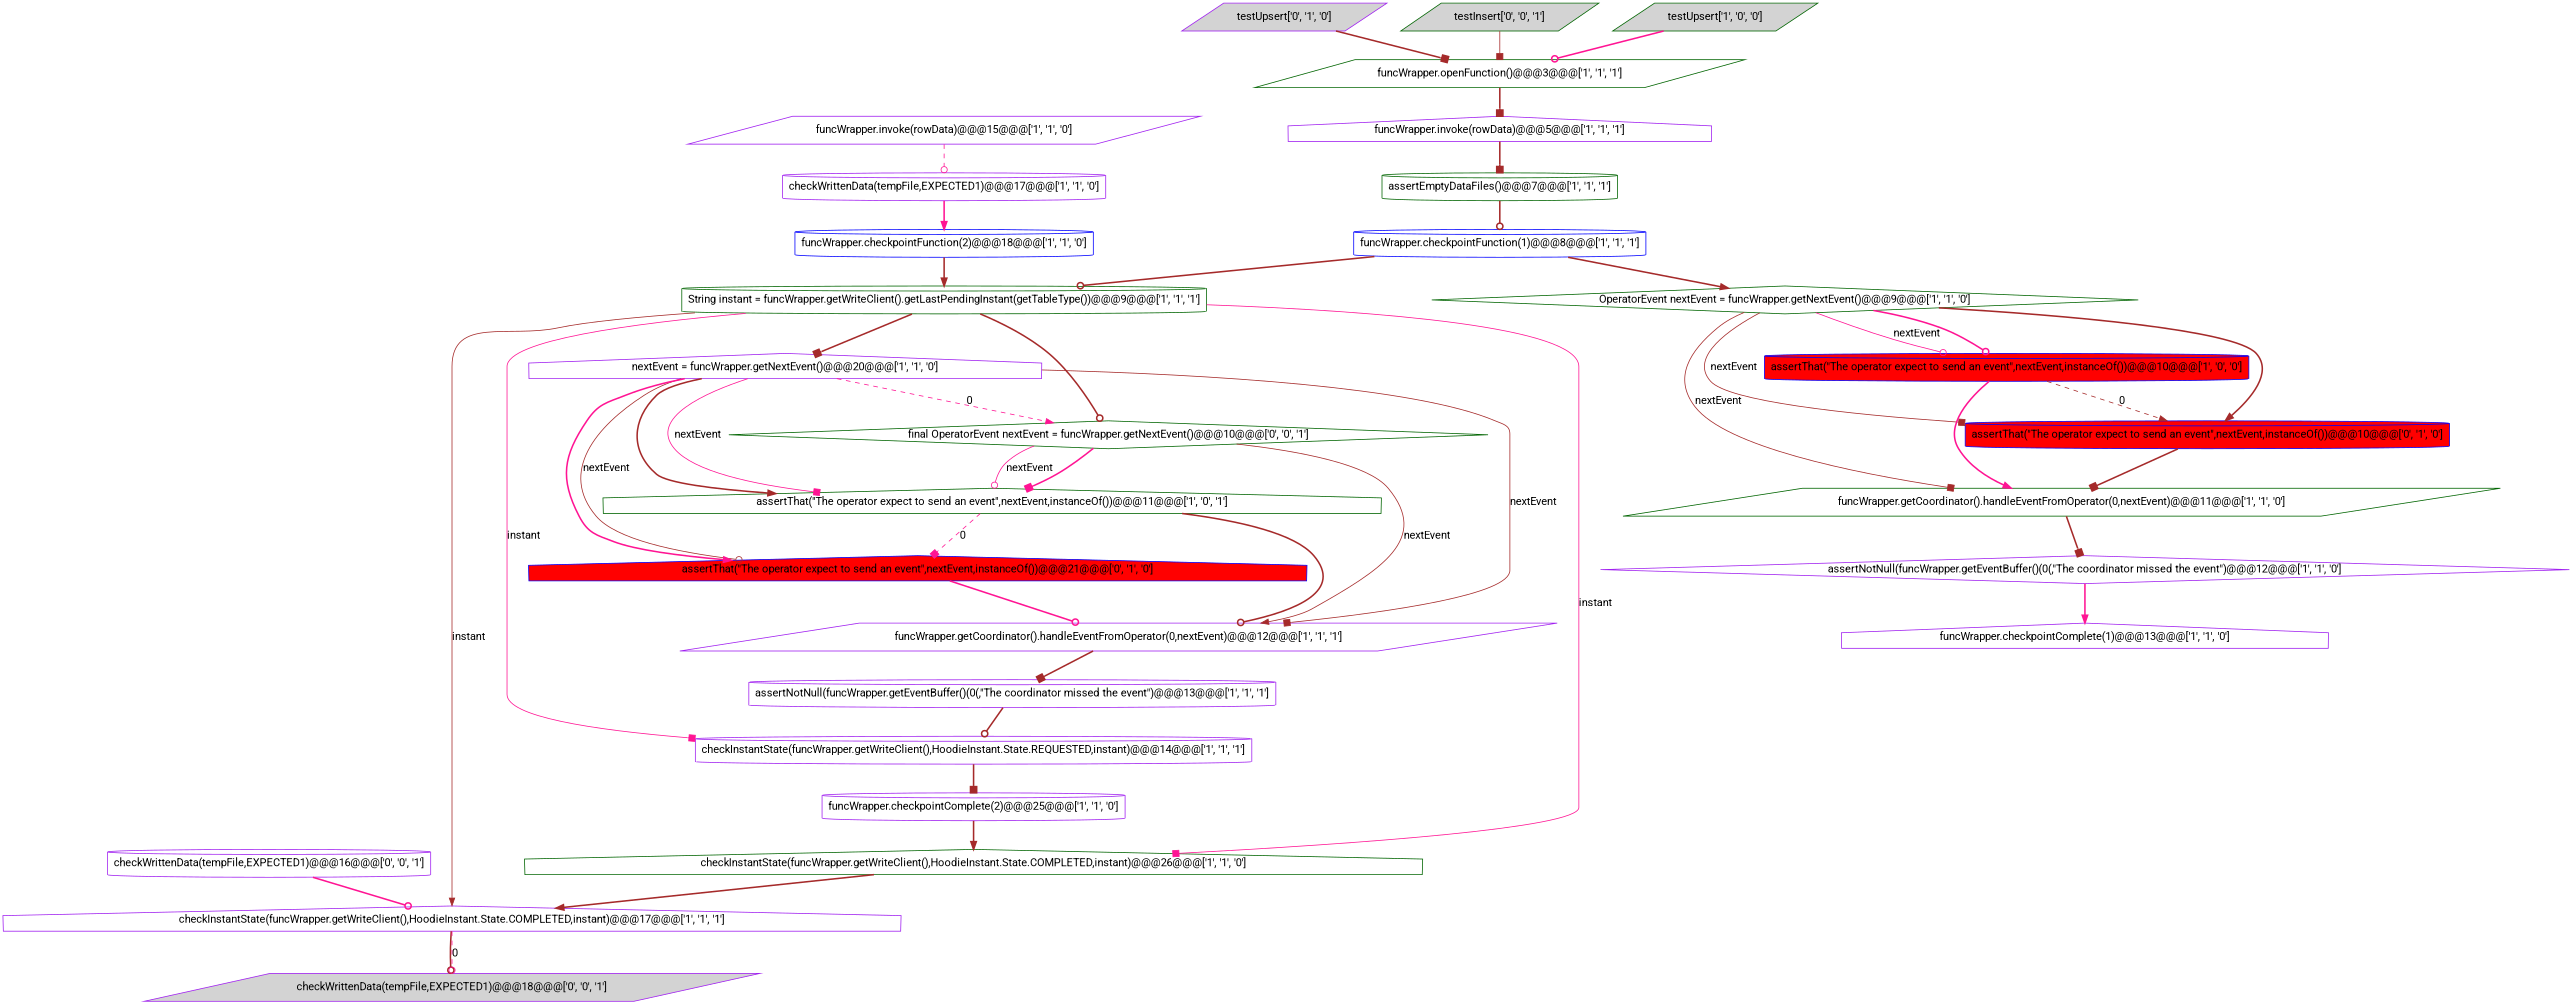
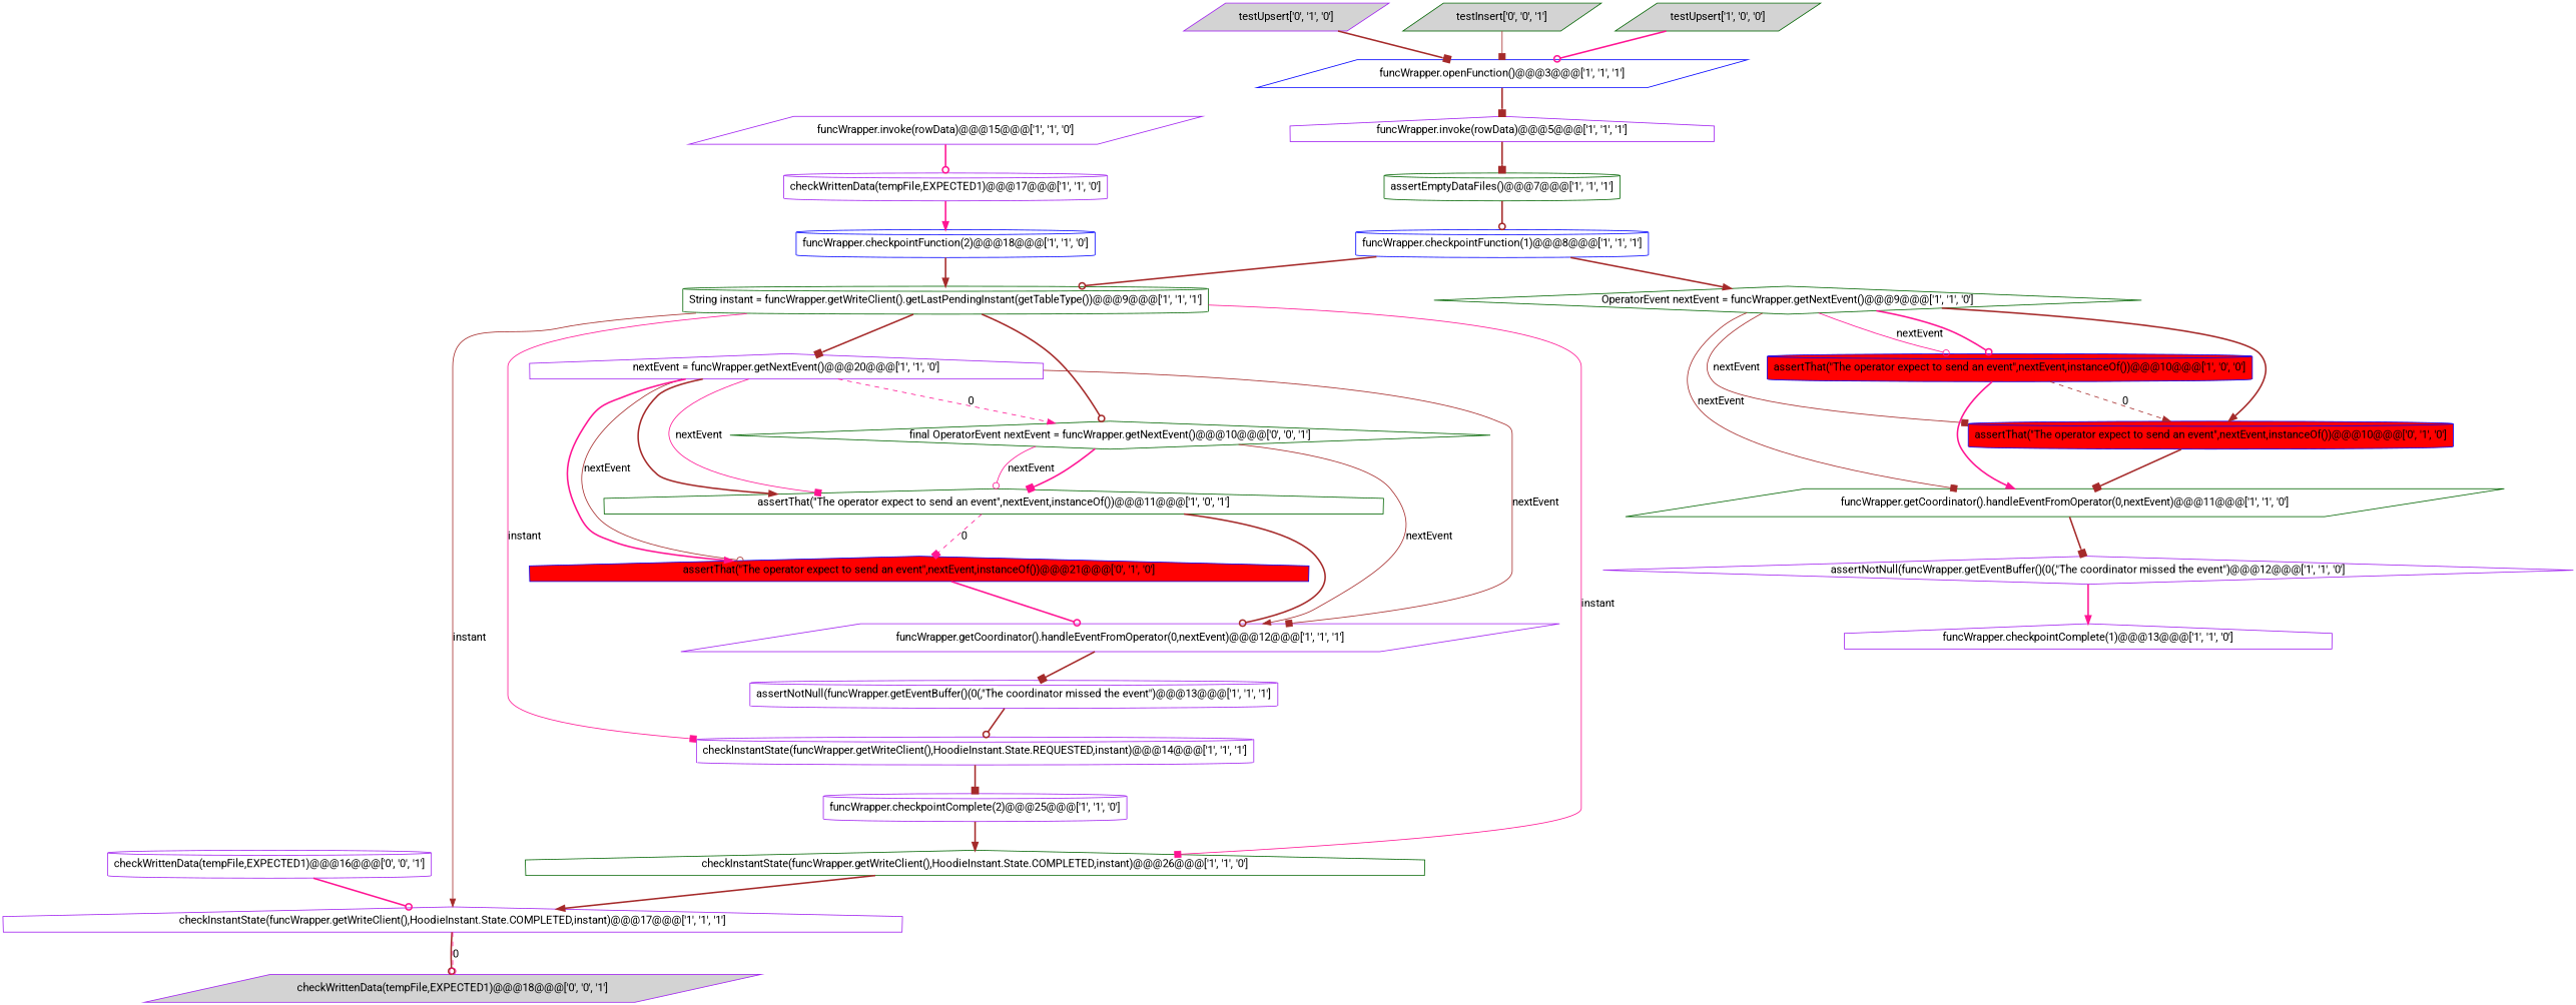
  digraph {
    fontname=Roboto
    node [color=purple fillcolor=white fontname=Roboto shape=cylinder style=filled]
    edge [arrowhead=box color=brown fontname=Roboto style=bold]
    n1 [label="funcWrapper.invoke(rowData)@@@5@@@['1', '1', '1']" shape=house]
    n2 [color=darkgreen label="assertEmptyDataFiles()@@@7@@@['1', '1', '1']"]
    n3 [color=blue label="funcWrapper.checkpointFunction(1)@@@8@@@['1', '1', '1']"]
-   n4 [color=darkgreen label="funcWrapper.openFunction()@@@3@@@['1', '1', '1']" shape=parallelogram]
+   n4 [color=blue label="funcWrapper.openFunction()@@@3@@@['1', '1', '1']" shape=parallelogram]
    n5 [label="assertNotNull(funcWrapper.getEventBuffer()(0(,\"The coordinator missed the event\")@@@12@@@['1', '1', '0']" shape=diamond]
    n6 [label="funcWrapper.checkpointComplete(1)@@@13@@@['1', '1', '0']" shape=house]
    n7 [label="checkWrittenData(tempFile,EXPECTED1)@@@16@@@['0', '0', '1']"]
    n8 [label="checkInstantState(funcWrapper.getWriteClient(),HoodieInstant.State.COMPLETED,instant)@@@17@@@['1', '1', '1']" shape=house]
    n9 [fillcolor=lightgray label="checkWrittenData(tempFile,EXPECTED1)@@@18@@@['0', '0', '1']" shape=parallelogram]
    n10 [color=darkgreen label="assertThat(\"The operator expect to send an event\",nextEvent,instanceOf())@@@11@@@['1', '0', '1']" shape=house]
    n11 [label="funcWrapper.getCoordinator().handleEventFromOperator(0,nextEvent)@@@12@@@['1', '1', '1']" shape=parallelogram]
    n12 [color=blue fillcolor=red label="assertThat(\"The operator expect to send an event\",nextEvent,instanceOf())@@@21@@@['0', '1', '0']" shape=house]
    n13 [label="assertNotNull(funcWrapper.getEventBuffer()(0(,\"The coordinator missed the event\")@@@13@@@['1', '1', '1']"]
    n14 [label="funcWrapper.invoke(rowData)@@@15@@@['1', '1', '0']" shape=parallelogram]
    n15 [label="checkWrittenData(tempFile,EXPECTED1)@@@17@@@['1', '1', '0']"]
    n16 [color=blue label="funcWrapper.checkpointFunction(2)@@@18@@@['1', '1', '0']"]
    n17 [color=darkgreen label="String instant = funcWrapper.getWriteClient().getLastPendingInstant(getTableType())@@@9@@@['1', '1', '1']"]
    n18 [color=darkgreen label="final OperatorEvent nextEvent = funcWrapper.getNextEvent()@@@10@@@['0', '0', '1']" shape=diamond]
    n19 [label="checkInstantState(funcWrapper.getWriteClient(),HoodieInstant.State.REQUESTED,instant)@@@14@@@['1', '1', '1']"]
    n20 [color=darkgreen label="checkInstantState(funcWrapper.getWriteClient(),HoodieInstant.State.COMPLETED,instant)@@@26@@@['1', '1', '0']" shape=house]
    n21 [label="nextEvent = funcWrapper.getNextEvent()@@@20@@@['1', '1', '0']" shape=house]
    n22 [label="funcWrapper.checkpointComplete(2)@@@25@@@['1', '1', '0']"]
    n23 [color=darkgreen label="funcWrapper.getCoordinator().handleEventFromOperator(0,nextEvent)@@@11@@@['1', '1', '0']" shape=parallelogram]
    n24 [color=darkgreen label="OperatorEvent nextEvent = funcWrapper.getNextEvent()@@@9@@@['1', '1', '0']" shape=diamond]
    n25 [color=blue fillcolor=red label="assertThat(\"The operator expect to send an event\",nextEvent,instanceOf())@@@10@@@['1', '0', '0']"]
    n26 [color=blue fillcolor=red label="assertThat(\"The operator expect to send an event\",nextEvent,instanceOf())@@@10@@@['0', '1', '0']"]
    n27 [fillcolor=lightgray label="testUpsert['0', '1', '0']" shape=parallelogram]
    n28 [color=darkgreen fillcolor=lightgray label="testInsert['0', '0', '1']" shape=parallelogram]
    n29 [color=darkgreen fillcolor=lightgray label="testUpsert['1', '0', '0']" shape=parallelogram]
    n1 -> n2
    n2 -> n3 [arrowhead=odot]
    n3 -> n17 [arrowhead=odot]
    n3 -> n24 [arrowhead=normal]
    n4 -> n1
    n5 -> n6 [arrowhead=normal color=deeppink]
    n7 -> n8 [arrowhead=odot color=deeppink]
    n8 -> n9 [arrowhead=odot]
    n8 -> n9 [arrowhead=odot color=deeppink label=0 style=dashed]
    n10 -> n11 [arrowhead=odot]
    n10 -> n12 [color=deeppink label=0 style=dashed]
    n11 -> n13
    n12 -> n11 [arrowhead=odot color=deeppink]
    n13 -> n19 [arrowhead=odot]
-   n14 -> n15 [arrowhead=odot color=deeppink style=dashed]
+   n14 -> n15 [arrowhead=odot color=deeppink]
    n15 -> n16 [arrowhead=normal color=deeppink]
    n16 -> n17 [arrowhead=normal]
    n17 -> n8 [arrowhead=normal label=instant style=solid]
    n17 -> n18 [arrowhead=odot]
    n17 -> n19 [color=deeppink label=instant style=solid]
    n17 -> n20 [color=deeppink label=instant style=solid]
    n17 -> n21
    n18 -> n10 [color=deeppink]
    n18 -> n10 [arrowhead=odot color=deeppink label=nextEvent style=solid]
    n18 -> n11 [arrowhead=normal label=nextEvent style=solid]
    n19 -> n22
    n20 -> n8 [arrowhead=normal]
    n21 -> n10 [arrowhead=normal]
    n21 -> n10 [color=deeppink label=nextEvent style=solid]
    n21 -> n11 [label=nextEvent style=solid]
    n21 -> n12 [arrowhead=odot label=nextEvent style=solid]
    n21 -> n12 [arrowhead=normal color=deeppink]
    n21 -> n18 [arrowhead=normal color=deeppink label=0 style=dashed]
    n22 -> n20 [arrowhead=normal]
    n23 -> n5
    n24 -> n23 [label=nextEvent style=solid]
    n24 -> n25 [arrowhead=odot color=deeppink label=nextEvent style=solid]
    n24 -> n25 [arrowhead=odot color=deeppink]
    n24 -> n26 [label=nextEvent style=solid]
    n24 -> n26 [arrowhead=normal]
    n25 -> n23 [arrowhead=normal color=deeppink]
    n25 -> n26 [arrowhead=normal label=0 style=dashed]
    n26 -> n23
    n27 -> n4
    n28 -> n4 [style=solid]
    n29 -> n4 [arrowhead=odot color=deeppink]
  }
